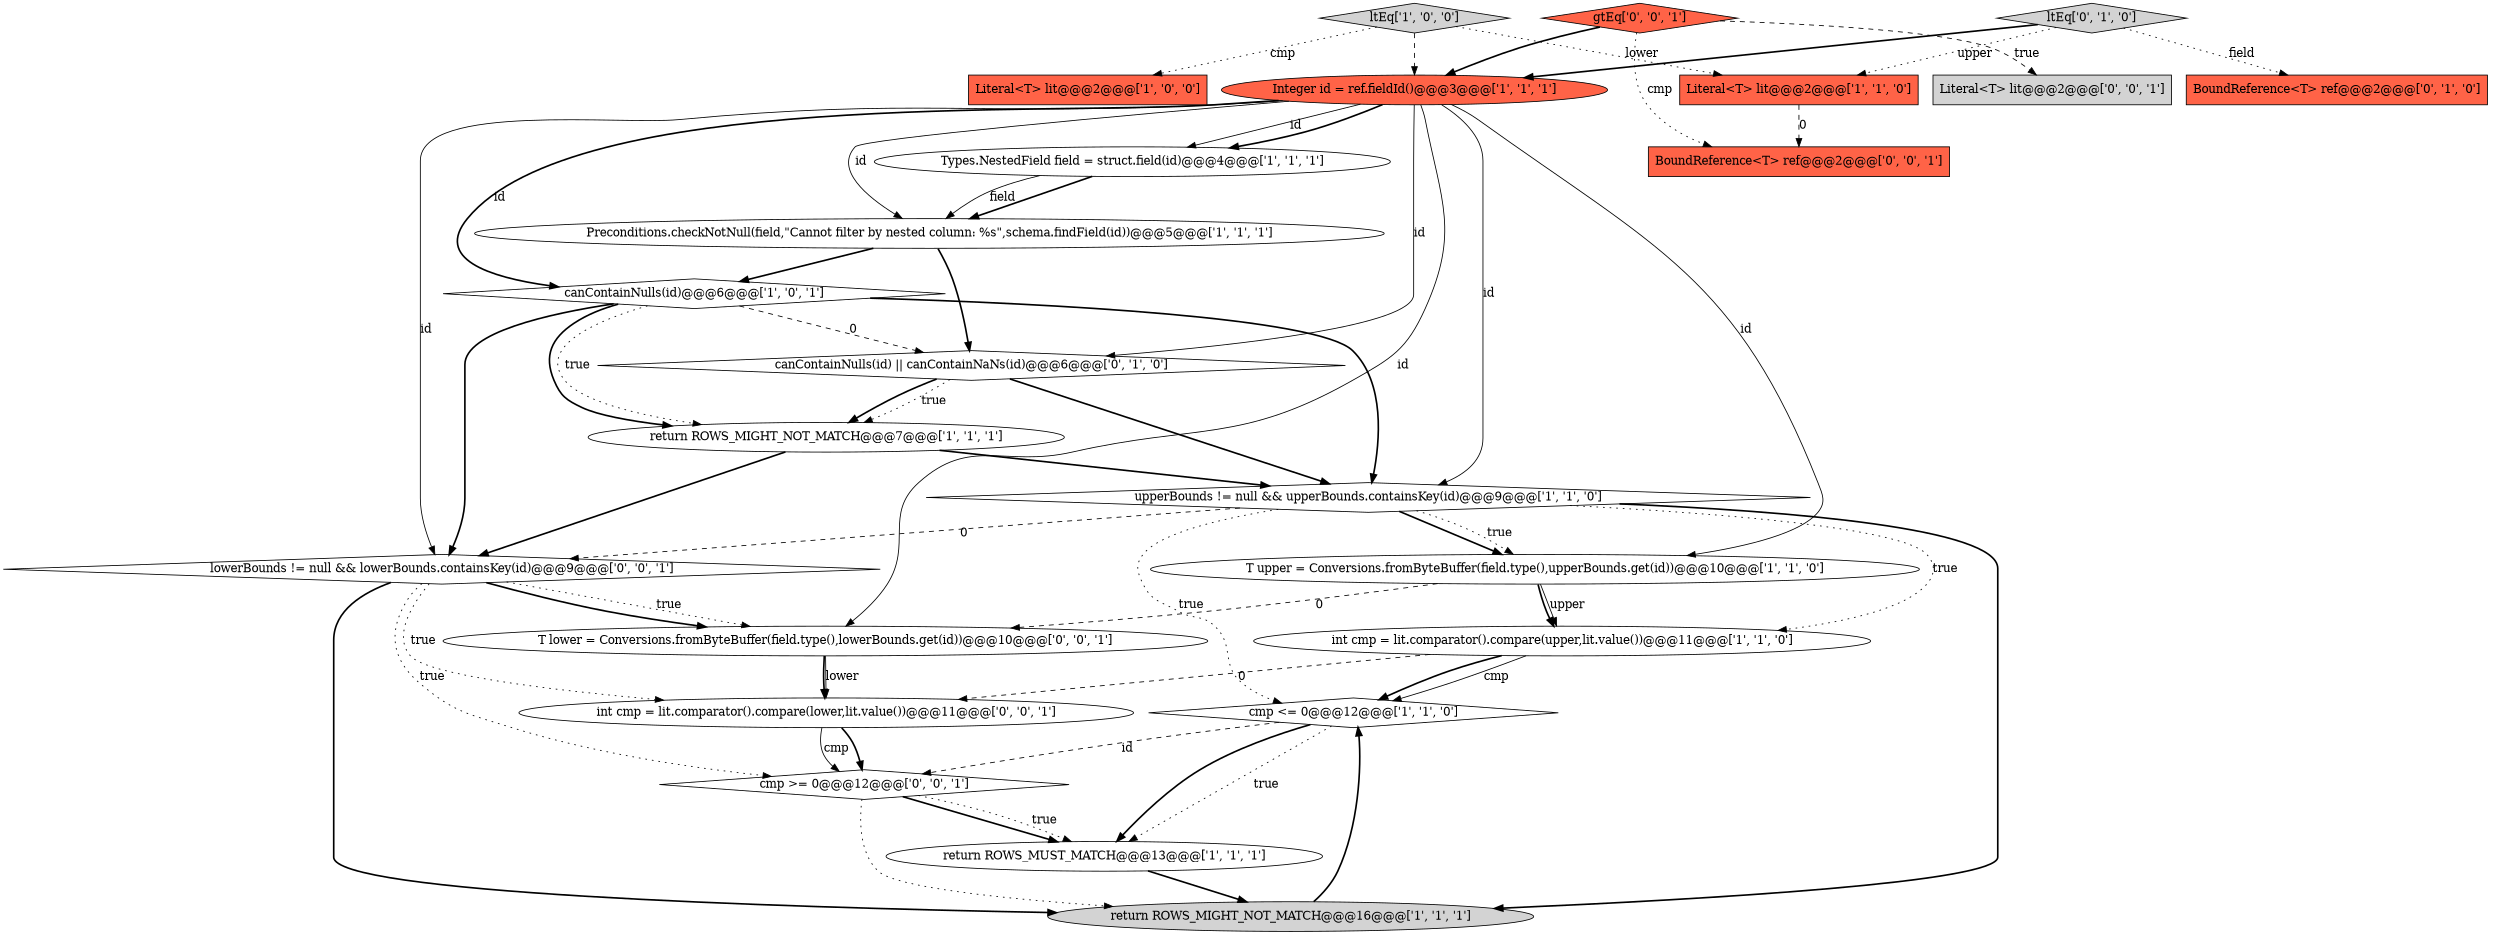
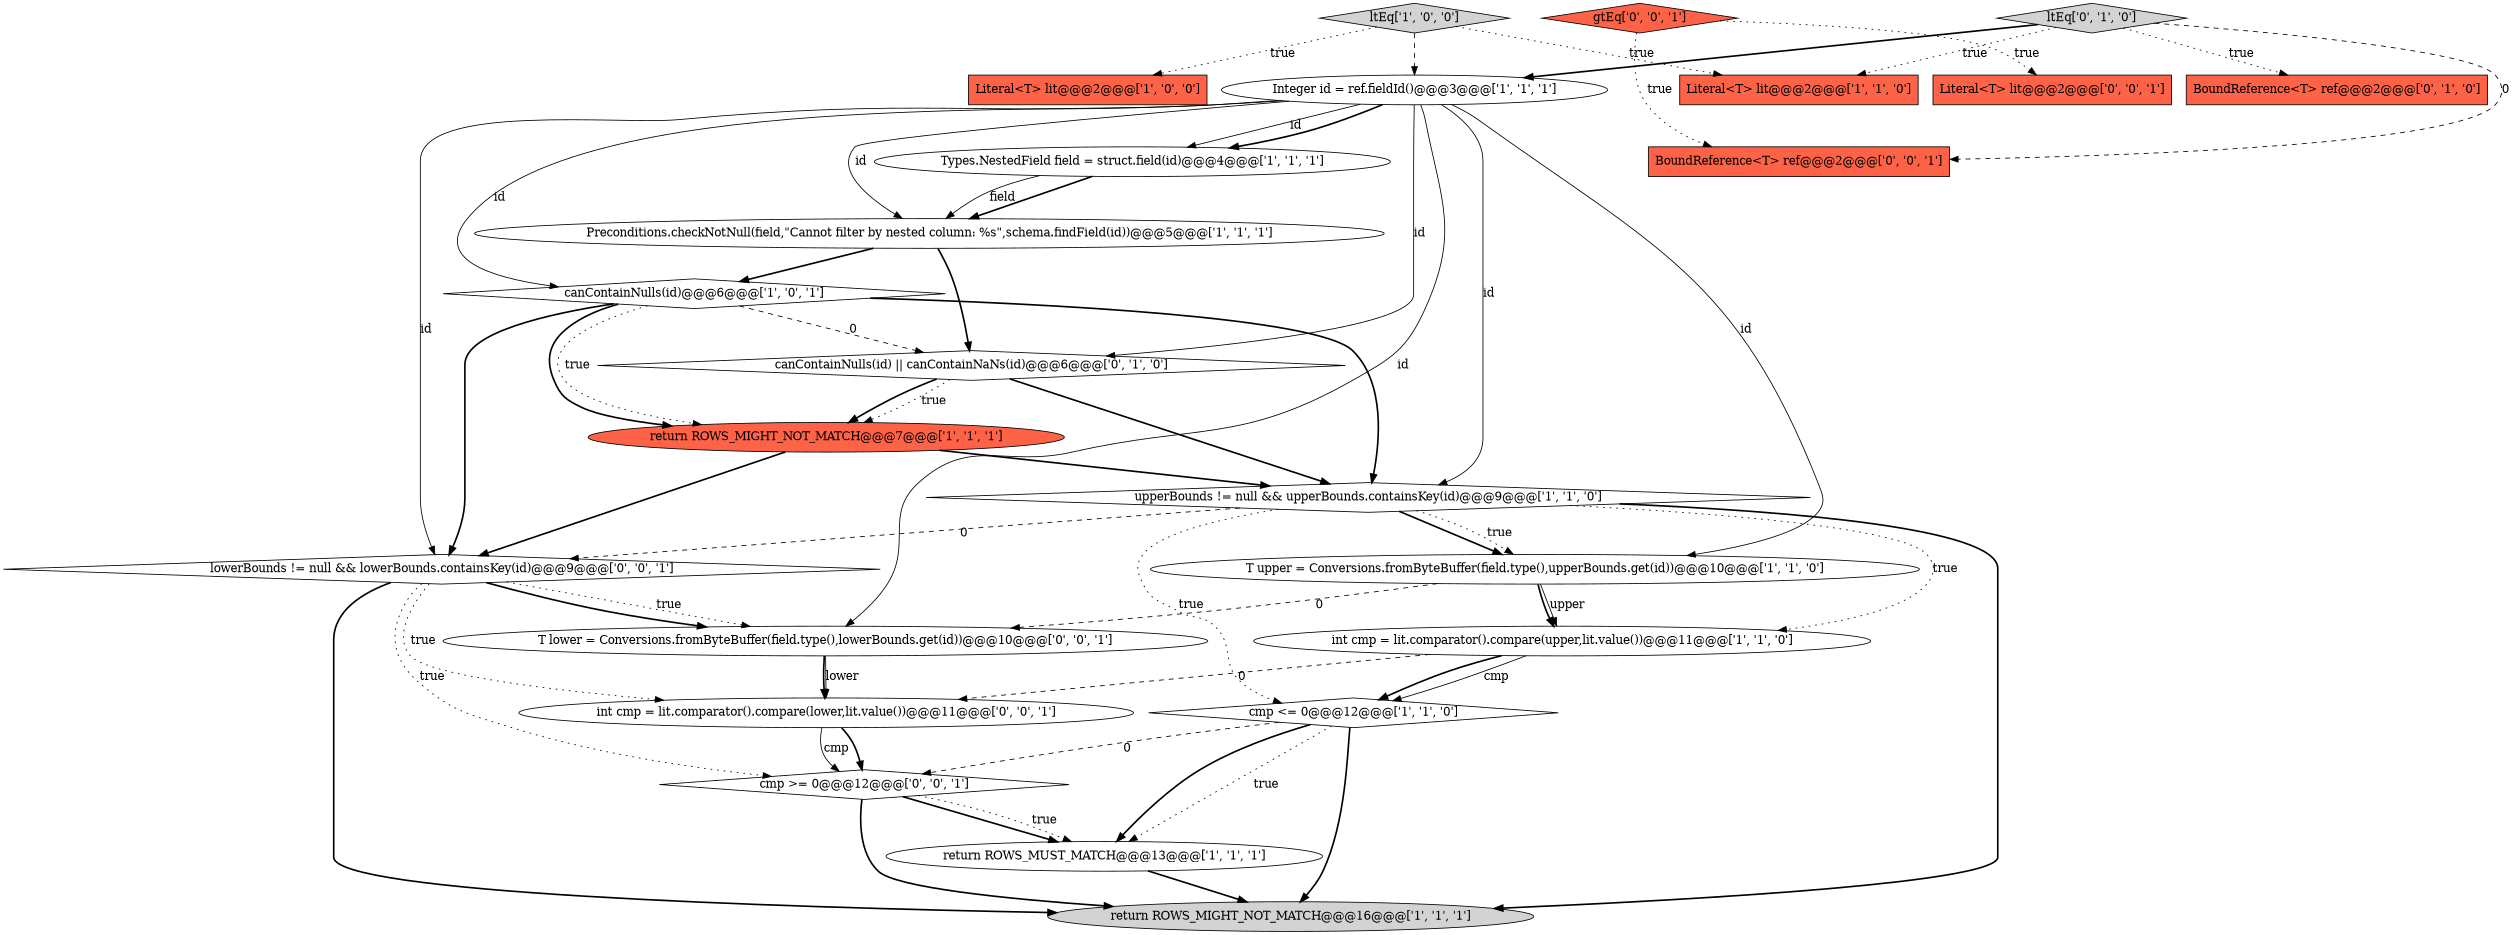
  digraph {
    fontname="DejaVu Serif"
    node [fillcolor=white fontname="DejaVu Serif" shape=ellipse style=filled]
    edge [fontname="DejaVu Serif" style=bold]
    n1 [label="upperBounds != null && upperBounds.containsKey(id)@@@9@@@['1', '1', '0']" shape=diamond]
    n2 [label="cmp <= 0@@@12@@@['1', '1', '0']" shape=diamond]
    n3 [label="T upper = Conversions.fromByteBuffer(field.type(),upperBounds.get(id))@@@10@@@['1', '1', '0']"]
    n4 [label="int cmp = lit.comparator().compare(upper,lit.value())@@@11@@@['1', '1', '0']"]
    n5 [label="lowerBounds != null && lowerBounds.containsKey(id)@@@9@@@['0', '0', '1']" shape=diamond]
    n6 [fillcolor=lightgray label="return ROWS_MIGHT_NOT_MATCH@@@16@@@['1', '1', '1']"]
    n7 [label="cmp >= 0@@@12@@@['0', '0', '1']" shape=diamond]
    n8 [label="return ROWS_MUST_MATCH@@@13@@@['1', '1', '1']"]
    n9 [label="T lower = Conversions.fromByteBuffer(field.type(),lowerBounds.get(id))@@@10@@@['0', '0', '1']"]
    n10 [label="int cmp = lit.comparator().compare(lower,lit.value())@@@11@@@['0', '0', '1']"]
    n11 [fillcolor=tomato label="BoundReference<T> ref@@@2@@@['0', '1', '0']" shape=box]
-   n12 [fillcolor=tomato label="Integer id = ref.fieldId()@@@3@@@['1', '1', '1']"]
+   n12 [label="Integer id = ref.fieldId()@@@3@@@['1', '1', '1']"]
    n13 [label="canContainNulls(id)@@@6@@@['1', '0', '1']" shape=diamond]
    n14 [label="Types.NestedField field = struct.field(id)@@@4@@@['1', '1', '1']"]
    n15 [label="canContainNulls(id) || canContainNaNs(id)@@@6@@@['0', '1', '0']" shape=diamond]
    n16 [label="Preconditions.checkNotNull(field,\"Cannot filter by nested column: %s\",schema.findField(id))@@@5@@@['1', '1', '1']"]
-   n17 [label="return ROWS_MIGHT_NOT_MATCH@@@7@@@['1', '1', '1']"]
-   n18 [fillcolor=lightgray label="Literal<T> lit@@@2@@@['0', '0', '1']" shape=box]
+   n17 [fillcolor=tomato label="return ROWS_MIGHT_NOT_MATCH@@@7@@@['1', '1', '1']"]
+   n18 [fillcolor=tomato label="Literal<T> lit@@@2@@@['0', '0', '1']" shape=box]
    n19 [fillcolor=tomato label="gtEq['0', '0', '1']" shape=diamond]
    n20 [fillcolor=tomato label="BoundReference<T> ref@@@2@@@['0', '0', '1']" shape=box]
    n21 [fillcolor=lightgray label="ltEq['0', '1', '0']" shape=diamond]
    n22 [fillcolor=tomato label="Literal<T> lit@@@2@@@['1', '1', '0']" shape=box]
    n23 [fillcolor=tomato label="Literal<T> lit@@@2@@@['1', '0', '0']" shape=box]
    n24 [fillcolor=lightgray label="ltEq['1', '0', '0']" shape=diamond]
    n1 -> n2 [label=true style=dotted]
    n1 -> n3
    n1 -> n3 [label=true style=dotted]
    n1 -> n4 [label=true style=dotted]
    n1 -> n5 [label=0 style=dashed]
    n1 -> n6
-   n6 -> n2
-   n2 -> n7 [label=id style=dashed]
+   n2 -> n6
+   n2 -> n7 [label=0 style=dashed]
    n2 -> n8 [label=true style=dotted]
    n2 -> n8
    n3 -> n4 [label=upper style=solid]
    n3 -> n4
    n3 -> n9 [label=0 style=dashed]
    n4 -> n2 [label=cmp style=solid]
    n4 -> n2
    n4 -> n10 [label=0 style=dashed]
    n5 -> n6
    n5 -> n7 [label=true style=dotted]
    n5 -> n9 [label=true style=dotted]
    n5 -> n9
    n5 -> n10 [label=true style=dotted]
-   n7 -> n6 [style=dotted]
+   n7 -> n6
    n7 -> n8
    n7 -> n8 [label=true style=dotted]
    n8 -> n6
    n9 -> n10
    n9 -> n10 [label=lower style=solid]
    n10 -> n7
    n10 -> n7 [label=cmp style=solid]
    n12 -> n1 [label=id style=solid]
    n12 -> n3 [label=id style=solid]
    n12 -> n5 [label=id style=solid]
    n12 -> n9 [label=id style=solid]
-   n12 -> n13 [label=id]
+   n12 -> n13 [label=id style=solid]
    n12 -> n14 [label=id style=solid]
    n12 -> n14
    n12 -> n15 [label=id style=solid]
    n12 -> n16 [label=id style=solid]
    n13 -> n1
    n13 -> n5
    n13 -> n15 [label=0 style=dashed]
    n13 -> n17 [label=true style=dotted]
    n13 -> n17
    n14 -> n16
    n14 -> n16 [label=field style=solid]
    n15 -> n1
    n15 -> n17
    n15 -> n17 [label=true style=dotted]
    n16 -> n13
    n16 -> n15
    n17 -> n1
    n17 -> n5
-   n19 -> n12
-   n19 -> n18 [label=true style=dashed]
-   n19 -> n20 [label=cmp style=dotted]
-   n21 -> n11 [label=field style=dotted]
+   n19 -> n18 [label=true style=dotted]
+   n19 -> n20 [label=true style=dotted]
+   n21 -> n11 [label=true style=dotted]
    n21 -> n12
-   n21 -> n22 [label=upper style=dotted]
-   n22 -> n20 [label=0 style=dashed]
+   n21 -> n22 [label=true style=dotted]
+   n21 -> n20 [label=0 style=dashed]
    n24 -> n12 [style=dashed]
-   n24 -> n22 [label=lower style=dotted]
-   n24 -> n23 [label=cmp style=dotted]
+   n24 -> n22 [label=true style=dotted]
+   n24 -> n23 [label=true style=dotted]
  }
